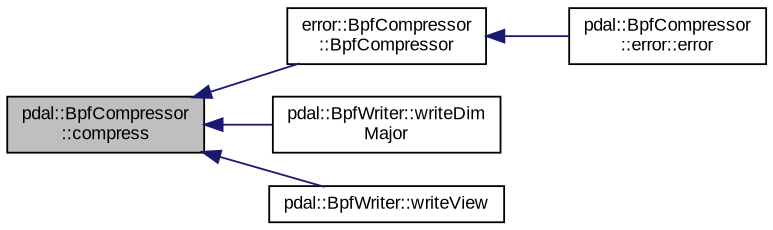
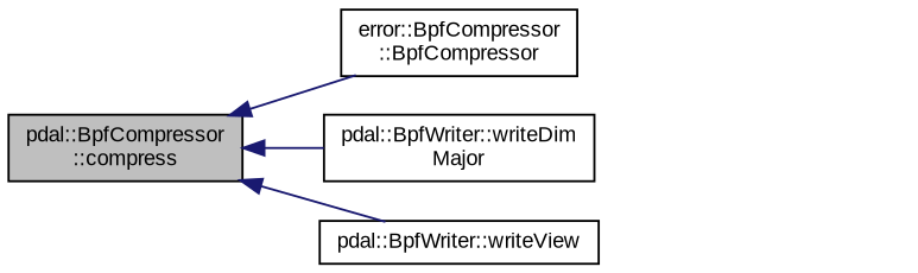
  digraph {
    fontname="Liberation Sans"
    rankdir=LR
    node [color=black fillcolor=white fontname="Liberation Sans" fontsize=10 shape=record style=filled]
    edge [color=midnightblue dir=back fontname="Liberation Sans" fontsize=10 labelfontname=Helvetica labelfontsize=10 style=solid]
    n1 [fillcolor=grey75 fontcolor=black height=0.2 label="pdal::BpfCompressor\l::compress" width=0.4]
    n2 [height=0.2 label="error::BpfCompressor\l::BpfCompressor" width=0.4]
    n3 [height=0.2 label="pdal::BpfWriter::writeDim\lMajor" width=0.4]
    n4 [height=0.2 label="pdal::BpfWriter::writeView" width=0.4]
-   n5 [height=0.2 label="pdal::BpfCompressor\l::error::error" width=0.4]
    n1 -> n2
    n1 -> n3
    n1 -> n4
-   n2 -> n5
  }
